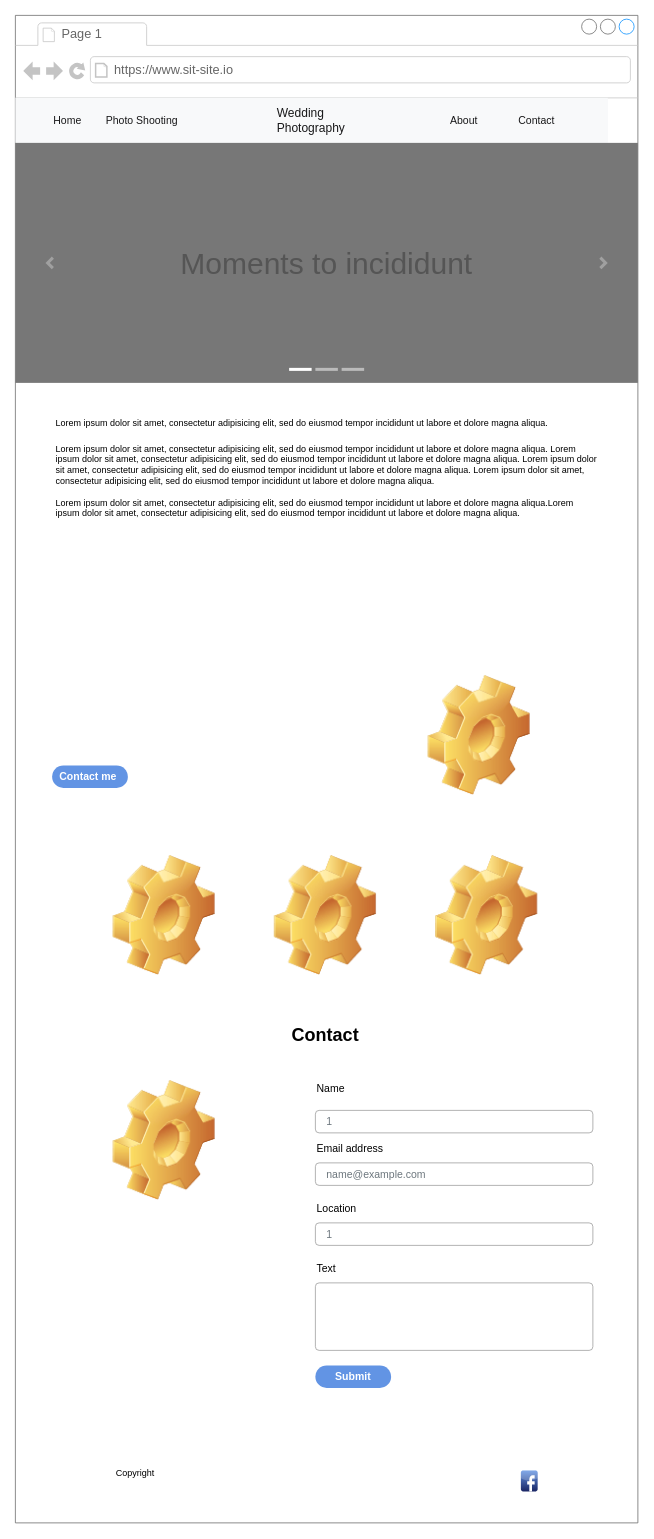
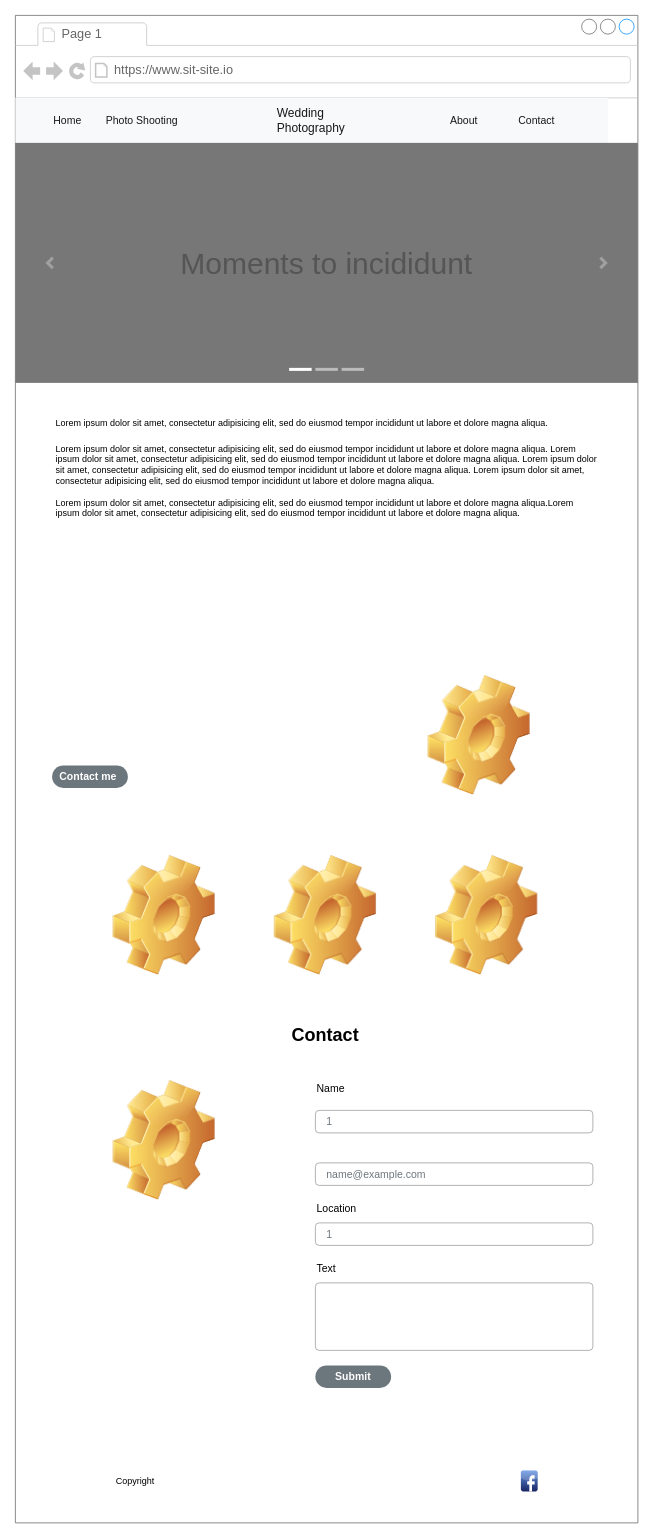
  <mxCell id="0" />
  <mxCell id="1" parent="0" />
  <mxCell id="2" value="" style="strokeWidth=1;shadow=0;dashed=0;align=center;html=1;shape=mxgraph.mockup.containers.browserWindow;rSize=0;strokeColor=#666666;strokeColor2=#008cff;strokeColor3=#c4c4c4;mainText=,;recursiveResize=0;" vertex="1" parent="1"><mxGeometry width="830" height="2010" as="geometry" x="20" y="20" /></mxCell>
  <mxCell id="3" value="Page 1" style="strokeWidth=1;shadow=0;dashed=0;align=center;html=1;shape=mxgraph.mockup.containers.anchor;fontSize=17;fontColor=#666666;align=left;whiteSpace=wrap;" vertex="1" parent="2"><mxGeometry x="60" y="12" width="110" height="26" as="geometry" /></mxCell>
  <mxCell id="4" value="https://www.sit-site.io" style="strokeWidth=1;shadow=0;dashed=0;align=center;html=1;shape=mxgraph.mockup.containers.anchor;rSize=0;fontSize=17;fontColor=#666666;align=left;" vertex="1" parent="2"><mxGeometry x="130" y="60" width="250" height="26" as="geometry" /></mxCell>
  <mxCell id="5" value="" style="html=1;shadow=0;dashed=0;fillColor=#F8F9FA;strokeColor=none;fontSize=16;fontColor=#7C7C7D;align=right;spacing=15;" vertex="1" parent="2"><mxGeometry y="110" width="790" height="60" as="geometry" /></mxCell>
  <mxCell id="6" value="Wedding Photography" style="strokeColor=none;html=1;whiteSpace=wrap;fillColor=none;fontColor=#181819;align=left;fontSize=16;spacing=10;" vertex="1" parent="5"><mxGeometry width="130" height="40" relative="1" as="geometry"><mxPoint x="339" y="10" as="offset" /></mxGeometry></mxCell>
  <mxCell id="7" value="Home" style="strokeColor=none;html=1;whiteSpace=wrap;fillColor=none;fontColor=#181819;align=left;fontSize=14;spacing=10;" vertex="1" parent="5"><mxGeometry width="60" height="40" relative="1" as="geometry"><mxPoint x="41" y="10" as="offset" /></mxGeometry></mxCell>
  <mxCell id="8" value="Photo Shooting" style="strokeColor=none;html=1;whiteSpace=wrap;fillColor=none;fontColor=#181819;align=left;fontSize=14;spacing=10;" vertex="1" parent="5"><mxGeometry width="120" height="40" relative="1" as="geometry"><mxPoint x="111" y="10" as="offset" /></mxGeometry></mxCell>
  <mxCell id="9" value="About" style="strokeColor=none;html=1;whiteSpace=wrap;fillColor=none;fontColor=#181819;align=left;fontSize=14;spacing=10;" vertex="1" parent="5"><mxGeometry x="570" y="10" width="60" height="40" as="geometry" /></mxCell>
  <mxCell id="10" value="Contact" style="strokeColor=none;html=1;whiteSpace=wrap;fillColor=none;fontColor=#181819;align=left;fontSize=14;spacing=10;" vertex="1" parent="5"><mxGeometry x="661" y="10" width="60" height="40" as="geometry" /></mxCell>
  <mxCell id="11" value="Moments to incididunt" style="html=1;shadow=0;dashed=0;strokeColor=none;strokeWidth=1;fillColor=#777777;fontColor=#555555;whiteSpace=wrap;align=center;verticalAlign=middle;fontStyle=0;fontSize=40;" vertex="1" parent="2"><mxGeometry y="170" width="830" height="320" as="geometry" /></mxCell>
  <mxCell id="12" value="" style="html=1;verticalLabelPosition=bottom;labelBackgroundColor=#ffffff;verticalAlign=top;shadow=0;dashed=0;strokeWidth=4;shape=mxgraph.ios7.misc.more;strokeColor=#a0a0a0;" vertex="1" parent="11"><mxGeometry x="1" y="0.5" width="7" height="14" relative="1" as="geometry"><mxPoint x="-50" y="-7" as="offset" /></mxGeometry></mxCell>
  <mxCell id="13" value="" style="flipH=1;html=1;verticalLabelPosition=bottom;labelBackgroundColor=#ffffff;verticalAlign=top;shadow=0;dashed=0;strokeWidth=4;shape=mxgraph.ios7.misc.more;strokeColor=#a0a0a0;" vertex="1" parent="11"><mxGeometry y="0.5" width="7" height="14" relative="1" as="geometry"><mxPoint x="43" y="-7" as="offset" /></mxGeometry></mxCell>
  <mxCell id="14" value="" style="html=1;shadow=0;strokeColor=none;fillColor=#ffffff;" vertex="1" parent="11"><mxGeometry x="0.5" y="1" width="30" height="4" relative="1" as="geometry"><mxPoint x="-50" y="-20" as="offset" /></mxGeometry></mxCell>
  <mxCell id="15" value="" style="html=1;shadow=0;strokeColor=none;fillColor=#BBBBBB;" vertex="1" parent="11"><mxGeometry x="0.5" y="1" width="30" height="4" relative="1" as="geometry"><mxPoint x="-15" y="-20" as="offset" /></mxGeometry></mxCell>
  <mxCell id="16" value="" style="html=1;shadow=0;strokeColor=none;fillColor=#BBBBBB;" vertex="1" parent="11"><mxGeometry x="0.5" y="1" width="30" height="4" relative="1" as="geometry"><mxPoint x="20" y="-20" as="offset" /></mxGeometry></mxCell>
  <mxCell id="17" value="&lt;h1&gt;&lt;span style=&quot;background-color: initial; font-size: 12px; font-weight: normal;&quot;&gt;Lorem ipsum dolor sit amet, consectetur adipisicing elit, sed do eiusmod tempor incididunt ut labore et dolore magna aliqua.&amp;nbsp;&lt;/span&gt;&lt;br&gt;&lt;/h1&gt;Lorem ipsum dolor sit amet, consectetur adipisicing elit, sed do eiusmod tempor incididunt ut labore et dolore magna aliqua. Lorem ipsum dolor sit amet, consectetur adipisicing elit, sed do eiusmod tempor incididunt ut labore et dolore magna aliqua. Lorem ipsum dolor sit amet, consectetur adipisicing elit, sed do eiusmod tempor incididunt ut labore et dolore magna aliqua. Lorem ipsum dolor sit amet, consectetur adipisicing elit, sed do eiusmod tempor incididunt ut labore et dolore magna aliqua.&lt;br&gt;&lt;br&gt;Lorem ipsum dolor sit amet, consectetur adipisicing elit, sed do eiusmod tempor incididunt ut labore et dolore magna aliqua.Lorem ipsum dolor sit amet, consectetur adipisicing elit, sed do eiusmod tempor incididunt ut labore et dolore magna aliqua." style="text;html=1;strokeColor=none;fillColor=none;spacing=5;spacingTop=-20;whiteSpace=wrap;overflow=hidden;rounded=0;" vertex="1" parent="2"><mxGeometry x="49" y="520" width="730" height="170" as="geometry" /></mxCell>
  <mxCell id="18" value="" style="shape=image;html=1;verticalAlign=top;verticalLabelPosition=bottom;labelBackgroundColor=#ffffff;imageAspect=0;aspect=fixed;image=https://cdn0.iconfinder.com/data/icons/PRACTIKA/128/testimonial.png" vertex="1" parent="2"><mxGeometry x="344" y="700" width="140" height="140" as="geometry" /></mxCell>
- <mxCell id="19" value="Contact me" style="rounded=1;whiteSpace=wrap;html=1;arcSize=50;strokeColor=none;strokeWidth=1;fillColor=#6294e4;fontColor=#FFFFFF;whiteSpace=wrap;align=left;verticalAlign=middle;spacingLeft=0;fontStyle=1;fontSize=14;spacing=10;" vertex="1" parent="2"><mxGeometry x="49" y="1000" width="101" height="30" as="geometry" /></mxCell>
+ <mxCell id="19" value="Contact me" style="rounded=1;whiteSpace=wrap;html=1;arcSize=50;strokeColor=none;strokeWidth=1;fillColor=#6C767D;fontColor=#FFFFFF;whiteSpace=wrap;align=left;verticalAlign=middle;spacingLeft=0;fontStyle=1;fontSize=14;spacing=10;" vertex="1" parent="2"><mxGeometry x="49" y="1000" width="101" height="30" as="geometry" /></mxCell>
  <mxCell id="20" value="" style="shape=image;html=1;verticalLabelPosition=bottom;verticalAlign=top;imageAspect=1;aspect=fixed;image=img/clipart/Gear_128x128.png" vertex="1" parent="2"><mxGeometry x="550" y="880" width="136.39" height="160" as="geometry" /></mxCell>
  <mxCell id="21" value="" style="shape=image;html=1;verticalLabelPosition=bottom;verticalAlign=top;imageAspect=1;aspect=fixed;image=img/clipart/Gear_128x128.png" vertex="1" parent="2"><mxGeometry x="345" y="1120" width="136.39" height="160" as="geometry" /></mxCell>
  <mxCell id="22" value="" style="shape=image;html=1;verticalLabelPosition=bottom;verticalAlign=top;imageAspect=1;aspect=fixed;image=img/clipart/Gear_128x128.png" vertex="1" parent="2"><mxGeometry x="130" y="1120" width="136.39" height="160" as="geometry" /></mxCell>
  <mxCell id="23" value="" style="shape=image;html=1;verticalLabelPosition=bottom;verticalAlign=top;imageAspect=1;aspect=fixed;image=img/clipart/Gear_128x128.png" vertex="1" parent="2"><mxGeometry x="560" y="1120" width="136.39" height="160" as="geometry" /></mxCell>
  <mxCell id="24" value="Contact" style="text;strokeColor=none;fillColor=none;html=1;fontSize=24;fontStyle=1;verticalAlign=middle;align=center;" vertex="1" parent="2"><mxGeometry x="363.19" y="1340" width="100" height="40" as="geometry" /></mxCell>
  <mxCell id="25" value="" style="shape=image;html=1;verticalLabelPosition=bottom;verticalAlign=top;imageAspect=1;aspect=fixed;image=img/clipart/Gear_128x128.png" vertex="1" parent="2"><mxGeometry x="130" y="1420" width="136.39" height="160" as="geometry" /></mxCell>
- <mxCell id="26" value="Email address" style="fillColor=none;strokeColor=none;align=left;fontSize=14;" vertex="1" parent="2"><mxGeometry x="400" y="1490" width="260" height="40" as="geometry" /></mxCell>
  <mxCell id="27" value="name@example.com" style="html=1;shadow=0;dashed=0;shape=mxgraph.bootstrap.rrect;rSize=5;fillColor=none;strokeColor=#999999;align=left;spacing=15;fontSize=14;fontColor=#6C767D;" vertex="1" parent="2"><mxGeometry width="370" height="30" relative="1" as="geometry"><mxPoint x="400" y="1530" as="offset" /></mxGeometry></mxCell>
  <mxCell id="28" value="Location" style="fillColor=none;strokeColor=none;align=left;fontSize=14;" vertex="1" parent="2"><mxGeometry width="260" height="40" relative="1" as="geometry"><mxPoint x="400" y="1570" as="offset" /></mxGeometry></mxCell>
  <mxCell id="29" value="1" style="html=1;shadow=0;dashed=0;shape=mxgraph.bootstrap.rrect;rSize=5;fillColor=none;strokeColor=#999999;align=left;spacing=15;fontSize=14;fontColor=#6C767D;" vertex="1" parent="2"><mxGeometry width="370" height="30" relative="1" as="geometry"><mxPoint x="400" y="1610" as="offset" /></mxGeometry></mxCell>
  <mxCell id="30" value="Text" style="fillColor=none;strokeColor=none;align=left;fontSize=14;" vertex="1" parent="2"><mxGeometry width="260" height="40" relative="1" as="geometry"><mxPoint x="400" y="1650" as="offset" /></mxGeometry></mxCell>
  <mxCell id="31" value="" style="html=1;shadow=0;dashed=0;shape=mxgraph.bootstrap.rrect;rSize=5;fillColor=none;strokeColor=#999999;align=left;spacing=15;fontSize=14;fontColor=#6C767D;" vertex="1" parent="2"><mxGeometry width="370" height="90" relative="1" as="geometry"><mxPoint x="400" y="1690" as="offset" /></mxGeometry></mxCell>
  <mxCell id="32" value="Name" style="fillColor=none;strokeColor=none;align=left;fontSize=14;" vertex="1" parent="2"><mxGeometry x="400" y="1410" width="260" height="40" as="geometry" /></mxCell>
  <mxCell id="33" value="1" style="html=1;shadow=0;dashed=0;shape=mxgraph.bootstrap.rrect;rSize=5;fillColor=none;strokeColor=#999999;align=left;spacing=15;fontSize=14;fontColor=#6C767D;" vertex="1" parent="2"><mxGeometry x="400" y="1460" width="370" height="30" as="geometry" /></mxCell>
- <mxCell id="34" value="Submit" style="rounded=1;whiteSpace=wrap;html=1;arcSize=50;strokeColor=none;strokeWidth=1;fillColor=#6294e4;fontColor=#FFFFFF;whiteSpace=wrap;align=center;verticalAlign=middle;spacingLeft=0;fontStyle=1;fontSize=14;spacing=10;" vertex="1" parent="2"><mxGeometry x="400" y="1800" width="101" height="30" as="geometry" /></mxCell>
- <mxCell id="35" value="Copyright" style="text;html=1;strokeColor=none;fillColor=none;align=center;verticalAlign=middle;whiteSpace=wrap;rounded=0;" vertex="1" parent="2"><mxGeometry x="130" y="1929" width="60" height="30" as="geometry" /></mxCell>
+ <mxCell id="34" value="Submit" style="rounded=1;whiteSpace=wrap;html=1;arcSize=50;strokeColor=none;strokeWidth=1;fillColor=#6C767D;fontColor=#FFFFFF;whiteSpace=wrap;align=center;verticalAlign=middle;spacingLeft=0;fontStyle=1;fontSize=14;spacing=10;" vertex="1" parent="2"><mxGeometry x="400" y="1800" width="101" height="30" as="geometry" /></mxCell>
+ <mxCell id="35" value="Copyright" style="text;html=1;strokeColor=none;fillColor=none;align=center;verticalAlign=middle;whiteSpace=wrap;rounded=0;" vertex="1" parent="2"><mxGeometry x="130" y="1939" width="60" height="30" as="geometry" /></mxCell>
  <mxCell id="36" value="" style="shape=image;html=1;verticalAlign=top;verticalLabelPosition=bottom;labelBackgroundColor=#ffffff;imageAspect=0;aspect=fixed;image=https://cdn4.iconfinder.com/data/icons/social-media-2146/512/25_social-128.png" vertex="1" parent="2"><mxGeometry x="571" y="1940" width="28" height="28" as="geometry" /></mxCell>
  <mxCell id="37" value="" style="shape=image;html=1;verticalAlign=top;verticalLabelPosition=bottom;labelBackgroundColor=#ffffff;imageAspect=0;aspect=fixed;image=https://cdn0.iconfinder.com/data/icons/global-top-brands/533/pinterest-128.png" vertex="1" parent="2"><mxGeometry x="620" y="1940" width="30" height="30" as="geometry" /></mxCell>
  <mxCell id="38" value="" style="dashed=0;outlineConnect=0;html=1;align=center;labelPosition=center;verticalLabelPosition=bottom;verticalAlign=top;shape=mxgraph.webicons.facebook;fillColor=#6294E4;gradientColor=#1A2665" vertex="1" parent="2"><mxGeometry x="673.99" y="1940" width="22.4" height="28" as="geometry" /></mxCell>
